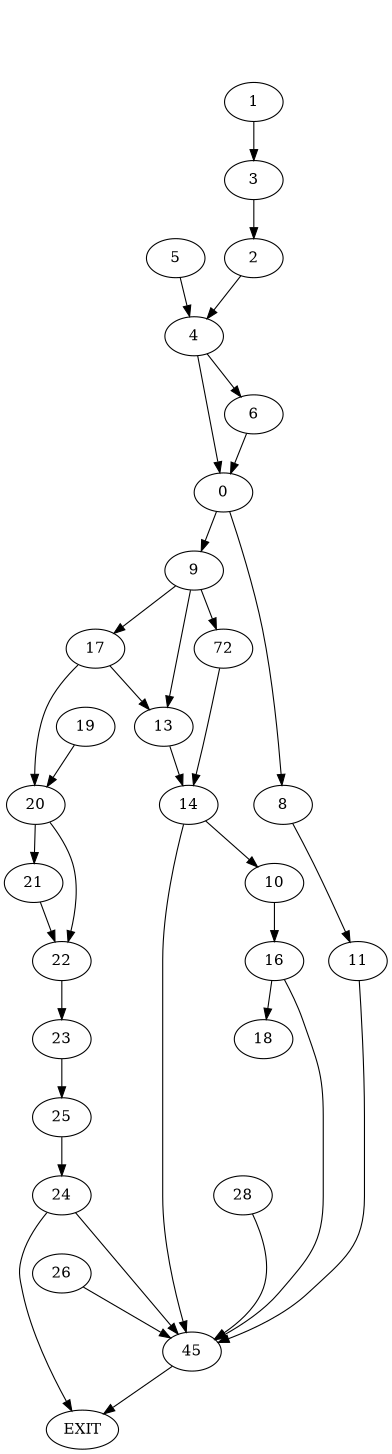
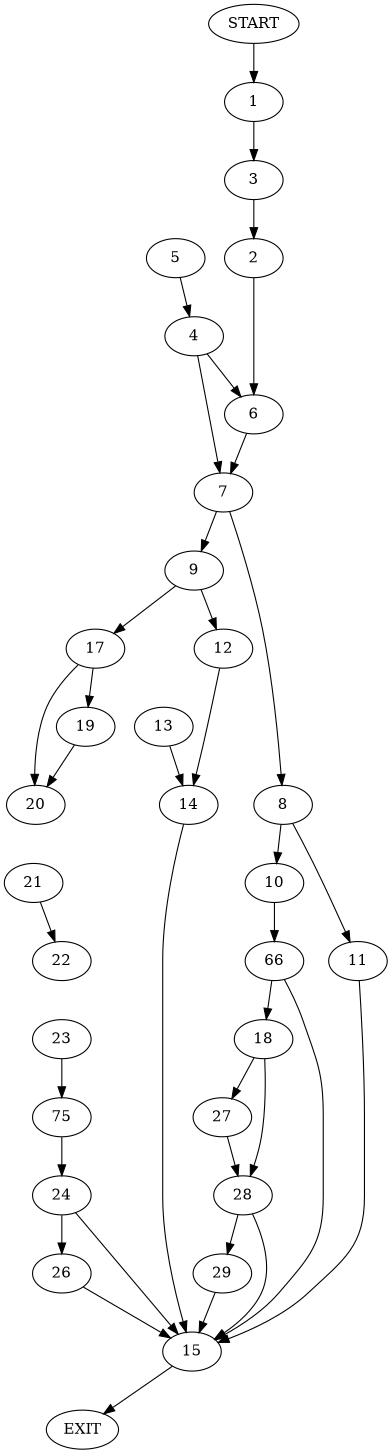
  digraph {
+   n1 [label=START]
    1
    3
    n4 [label=EXIT]
    2
    4
    6
-   7 [label=0]
+   7
    5
    8
    9
    10
    11
-   12 [label=72]
+   12
    13
    17
-   16
-   15 [label=45]
+   16 [label=66]
+   15
    14
    18
    19
    20
+   27
    28
    21
    22
+   29
    23
-   25
+   25 [label=75]
    24
    26
+   n1 -> 1
    1 -> 3
    3 -> 2
-   2 -> 4
+   2 -> 6
    4 -> 6
    4 -> 7
    6 -> 7
    7 -> 8
    7 -> 9
    5 -> 4
-   14 -> 10
+   8 -> 10
    8 -> 11
    9 -> 12
-   9 -> 13
    9 -> 17
    10 -> 16
    11 -> 15
    12 -> 14
    13 -> 14
-   17 -> 13
+   17 -> 19
    17 -> 20
    16 -> 15
    16 -> 18
    15 -> n4
    14 -> 15
+   18 -> 27
+   18 -> 28
    19 -> 20
-   20 -> 21
-   20 -> 22
+   27 -> 28
    28 -> 15
+   28 -> 29
    21 -> 22
-   22 -> 23
+   29 -> 15
    23 -> 25
    25 -> 24
    24 -> 15
-   24 -> n4
+   24 -> 26
    26 -> 15
  }
